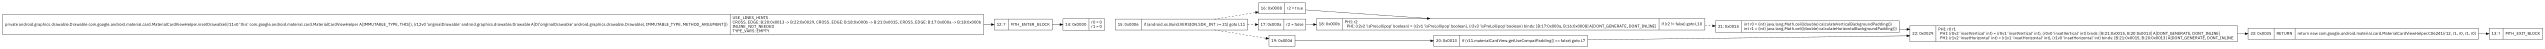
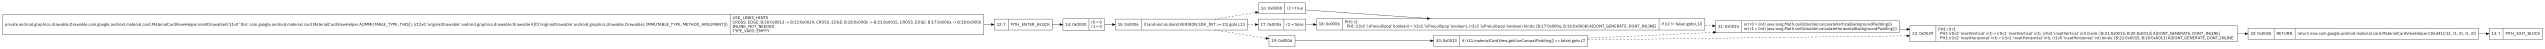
  digraph {
    fontname="IBM Plex Sans"
    rankdir=LR
    node [fontname="IBM Plex Sans" shape=record]
    edge [fontname="IBM Plex Sans"]
    n1 [label="{12\:\ ?|MTH_ENTER_BLOCK\l}"]
    n2 [label="{14\:\ 0x0000|r0 = 0\lr1 = 0\l}"]
    n3 [label="{15\:\ 0x0006|if (android.os.Build.VERSION.SDK_INT \>= 21) goto L11\l}"]
    n4 [label="{16\:\ 0x0008|r2 = true\l}"]
    n5 [label="{17\:\ 0x000a|r2 = false\l}"]
    n6 [label="{19\:\ 0x000d}"]
    n7 [label="{18\:\ 0x000b|PHI: r2 \l  PHI: (r2v2 'isPreLollipop' boolean) = (r2v1 'isPreLollipop' boolean), (r2v3 'isPreLollipop' boolean) binds: [B:17:0x000a, B:16:0x0008] A[DONT_GENERATE, DONT_INLINE]\l|if (r2 != false) goto L10\l}"]
    n8 [label="{21\:\ 0x0015|int r0 = (int) java.lang.Math.ceil((double) calculateVerticalBackgroundPadding())\lint r1 = (int) java.lang.Math.ceil((double) calculateHorizontalBackgroundPadding())\l}"]
    n9 [label="{20\:\ 0x0013|if (r11.materialCardView.getUseCompatPadding() == false) goto L7\l}"]
    n10 [label="{22\:\ 0x0029|PHI: r0 r1 \l  PHI: (r0v2 'insetVertical' int) = (r0v1 'insetVertical' int), (r0v0 'insetVertical' int) binds: [B:21:0x0015, B:20:0x0013] A[DONT_GENERATE, DONT_INLINE]\l  PHI: (r1v2 'insetHorizontal' int) = (r1v1 'insetHorizontal' int), (r1v0 'insetHorizontal' int) binds: [B:21:0x0015, B:20:0x0013] A[DONT_GENERATE, DONT_INLINE]\l}"]
    n11 [label="{23\:\ 0x0035|RETURN\l|return new com.google.android.material.card.MaterialCardViewHelper.C06241(r12, r1, r0, r1, r0)\l}"]
    n12 [label="{13\:\ ?|MTH_EXIT_BLOCK\l}"]
    n13 [label="{private android.graphics.drawable.Drawable com.google.android.material.card.MaterialCardViewHelper.insetDrawable((r11v0 'this' com.google.android.material.card.MaterialCardViewHelper A[IMMUTABLE_TYPE, THIS]), (r12v0 'originalDrawable' android.graphics.drawable.Drawable A[D('originalDrawable' android.graphics.drawable.Drawable), IMMUTABLE_TYPE, METHOD_ARGUMENT]))  | USE_LINES_HINTS\lCROSS_EDGE: B:20:0x0013 \-\> B:22:0x0029, CROSS_EDGE: B:18:0x000b \-\> B:21:0x0015, CROSS_EDGE: B:17:0x000a \-\> B:18:0x000b\lINLINE_NOT_NEEDED\lTYPE_VARS: EMPTY\l}"]
    n1 -> n2
+   n2 -> n3
    n3 -> n4 [style=dashed]
    n3 -> n5 [style=dashed]
    n3 -> n6 [style=dashed]
    n4 -> n7
    n5 -> n7
    n6 -> n9
    n7 -> n8 [style=dashed]
    n8 -> n10
-   n9 -> n10
+   n9 -> n8 [style=dashed]
+   n9 -> n10 [style=dashed]
    n10 -> n11
    n11 -> n12
    n13 -> n1
  }
